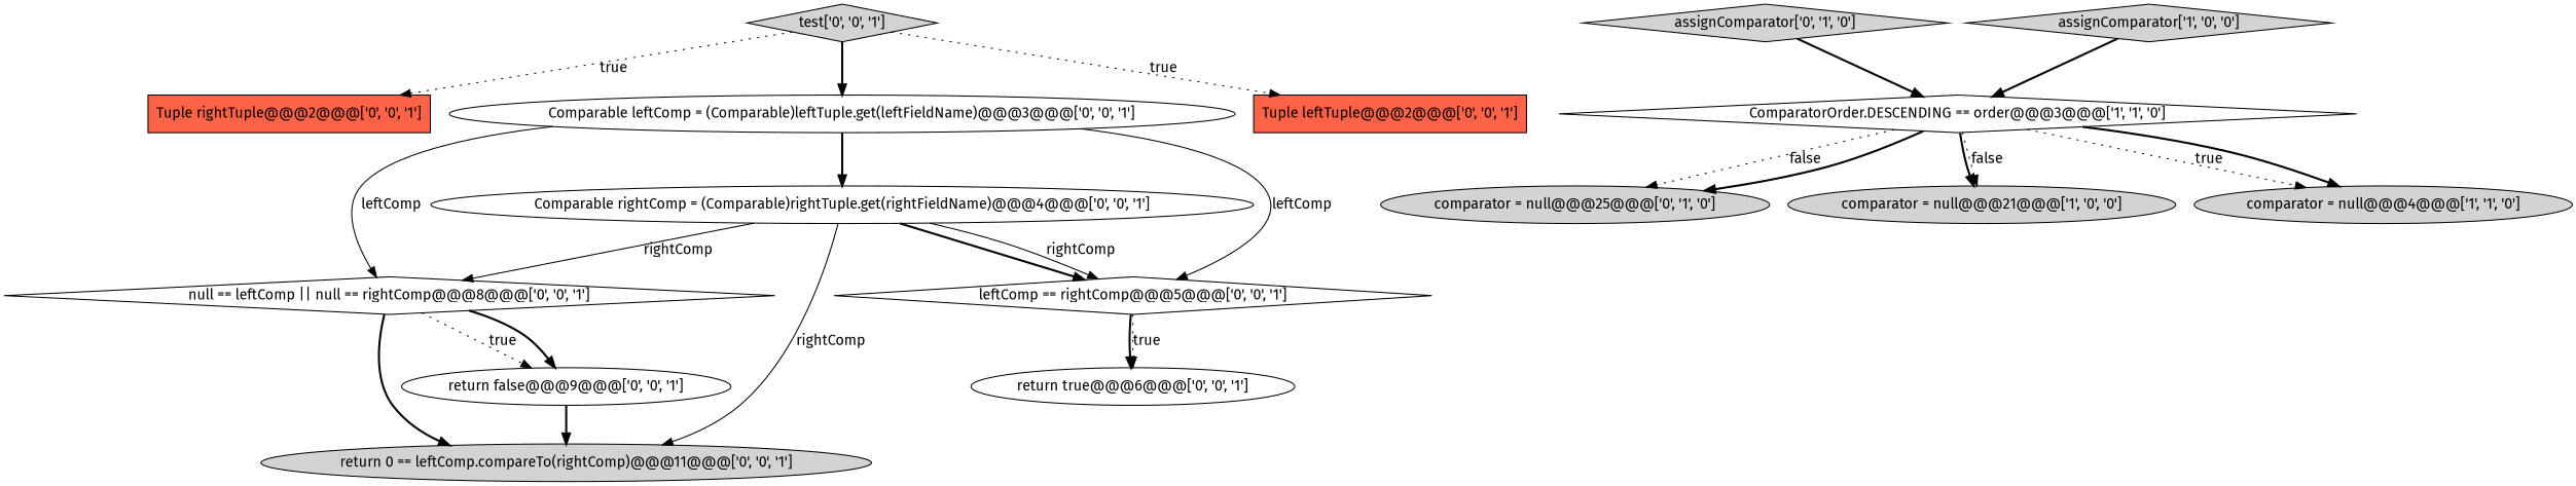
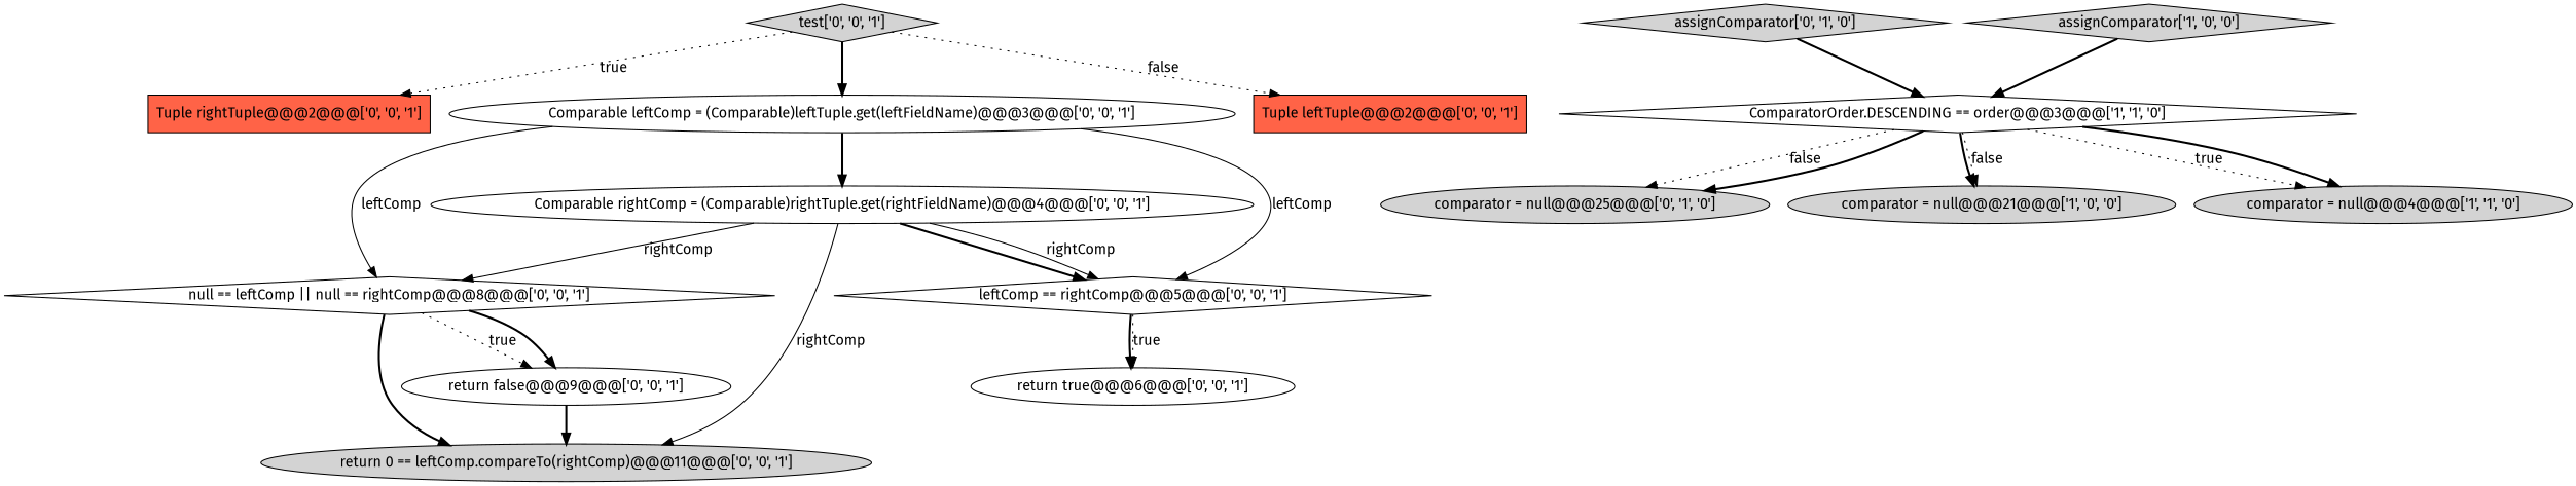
  digraph {
    fontname="Fira Sans"
    node [fillcolor=white fontname="Fira Sans" shape=ellipse style=filled]
    edge [fontname="Fira Sans" style=bold]
    n1 [label="null == leftComp || null == rightComp@@@8@@@['0', '0', '1']" shape=diamond]
    n2 [fillcolor=lightgray label="return 0 == leftComp.compareTo(rightComp)@@@11@@@['0', '0', '1']"]
    n3 [label="return false@@@9@@@['0', '0', '1']"]
    n4 [fillcolor=tomato label="Tuple rightTuple@@@2@@@['0', '0', '1']" shape=box]
    n5 [label="Comparable leftComp = (Comparable)leftTuple.get(leftFieldName)@@@3@@@['0', '0', '1']"]
    n6 [label="Comparable rightComp = (Comparable)rightTuple.get(rightFieldName)@@@4@@@['0', '0', '1']"]
    n7 [label="leftComp == rightComp@@@5@@@['0', '0', '1']" shape=diamond]
    n8 [label="return true@@@6@@@['0', '0', '1']"]
    n9 [fillcolor=lightgray label="comparator = null@@@25@@@['0', '1', '0']"]
    n10 [fillcolor=tomato label="Tuple leftTuple@@@2@@@['0', '0', '1']" shape=box]
    n11 [fillcolor=lightgray label="assignComparator['0', '1', '0']" shape=diamond]
    n12 [label="ComparatorOrder.DESCENDING == order@@@3@@@['1', '1', '0']" shape=diamond]
    n13 [fillcolor=lightgray label="comparator = null@@@21@@@['1', '0', '0']"]
    n14 [fillcolor=lightgray label="comparator = null@@@4@@@['1', '1', '0']"]
    n15 [fillcolor=lightgray label="test['0', '0', '1']" shape=diamond]
    n16 [fillcolor=lightgray label="assignComparator['1', '0', '0']" shape=diamond]
    n1 -> n2
    n1 -> n3 [label=true style=dotted]
    n1 -> n3
    n3 -> n2
    n5 -> n1 [label=leftComp style=solid]
    n5 -> n6
    n5 -> n7 [label=leftComp style=solid]
    n6 -> n1 [label=rightComp style=solid]
    n6 -> n2 [label=rightComp style=solid]
    n6 -> n7
    n6 -> n7 [label=rightComp style=solid]
    n7 -> n8
    n7 -> n8 [label=true style=dotted]
    n11 -> n12
    n12 -> n9 [label=false style=dotted]
    n12 -> n9
    n12 -> n13
    n12 -> n13 [label=false style=dotted]
    n12 -> n14 [label=true style=dotted]
    n12 -> n14
    n15 -> n4 [label=true style=dotted]
    n15 -> n5
-   n15 -> n10 [label=true style=dotted]
+   n15 -> n10 [label=false style=dotted]
    n16 -> n12
  }
